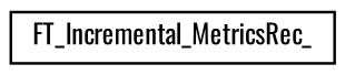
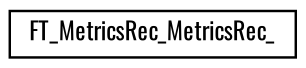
  digraph {
    rankdir=TB
    fontname=Oswald
-   n1 [color=black fillcolor=white fontname=Oswald fontsize=10 height=0.2 label=FT_Incremental_MetricsRec_ shape=record style=filled width=0.4]
+   n1 [color=black fillcolor=white fontname=Oswald fontsize=10 height=0.2 label=FT_MetricsRec_MetricsRec_ shape=record style=filled width=0.4]
  }
